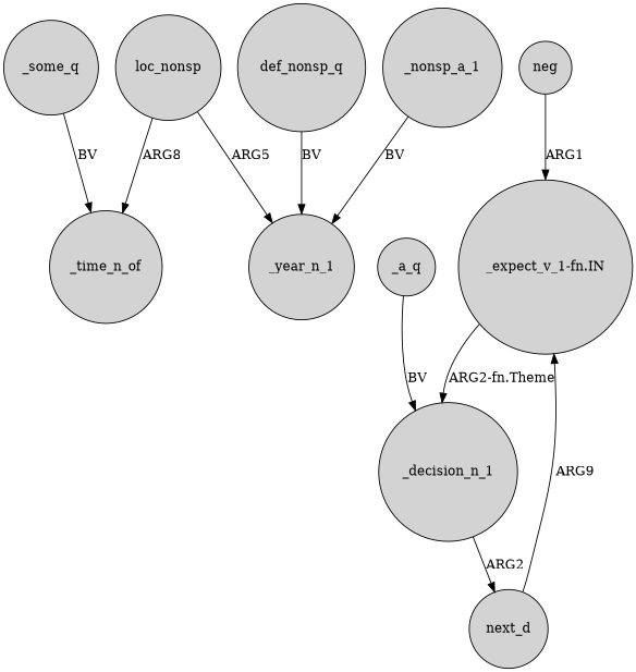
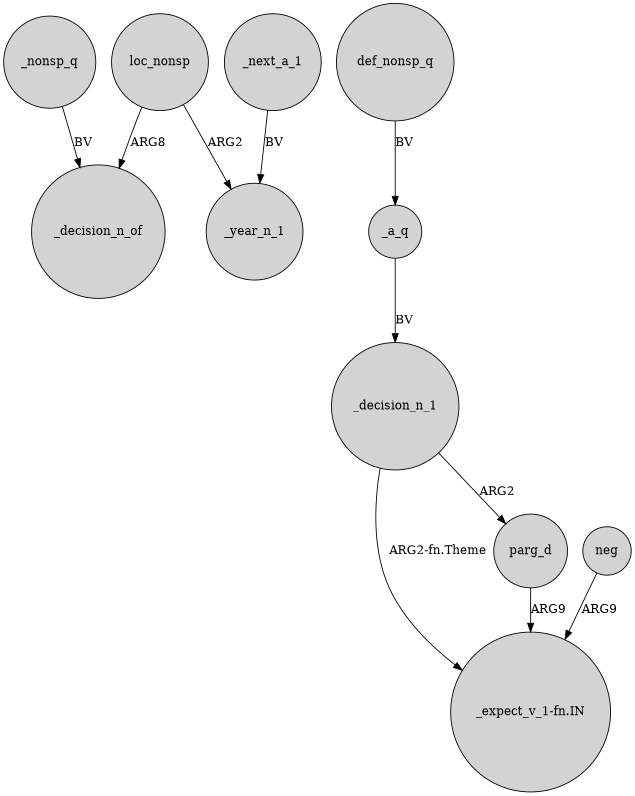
  digraph {
    node [shape=circle style=filled]
    loc_nonsp
-   _time_n_of
+   _time_n_of [label=_decision_n_of]
    _year_n_1
    "_expect_v_1-fn.IN"
    _decision_n_1
-   parg_d [label=next_d]
-   _next_a_1 [label=_nonsp_a_1]
+   parg_d
+   _next_a_1
    _a_q
    n9 [label=def_nonsp_q]
-   _some_q
+   _some_q [label=_nonsp_q]
    neg
    loc_nonsp -> _time_n_of [label=ARG8]
-   loc_nonsp -> _year_n_1 [label=ARG5]
-   "_expect_v_1-fn.IN" -> _decision_n_1 [label="ARG2-fn.Theme"]
+   loc_nonsp -> _year_n_1 [label=ARG2]
+   _decision_n_1 -> "_expect_v_1-fn.IN" [label="ARG2-fn.Theme"]
    _decision_n_1 -> parg_d [label=ARG2]
    parg_d -> "_expect_v_1-fn.IN" [label=ARG9]
    _next_a_1 -> _year_n_1 [label=BV]
    _a_q -> _decision_n_1 [label=BV]
-   n9 -> _year_n_1 [label=BV]
+   n9 -> _a_q [label=BV]
    _some_q -> _time_n_of [label=BV]
-   neg -> "_expect_v_1-fn.IN" [label=ARG1]
+   neg -> "_expect_v_1-fn.IN" [label=ARG9]
  }
